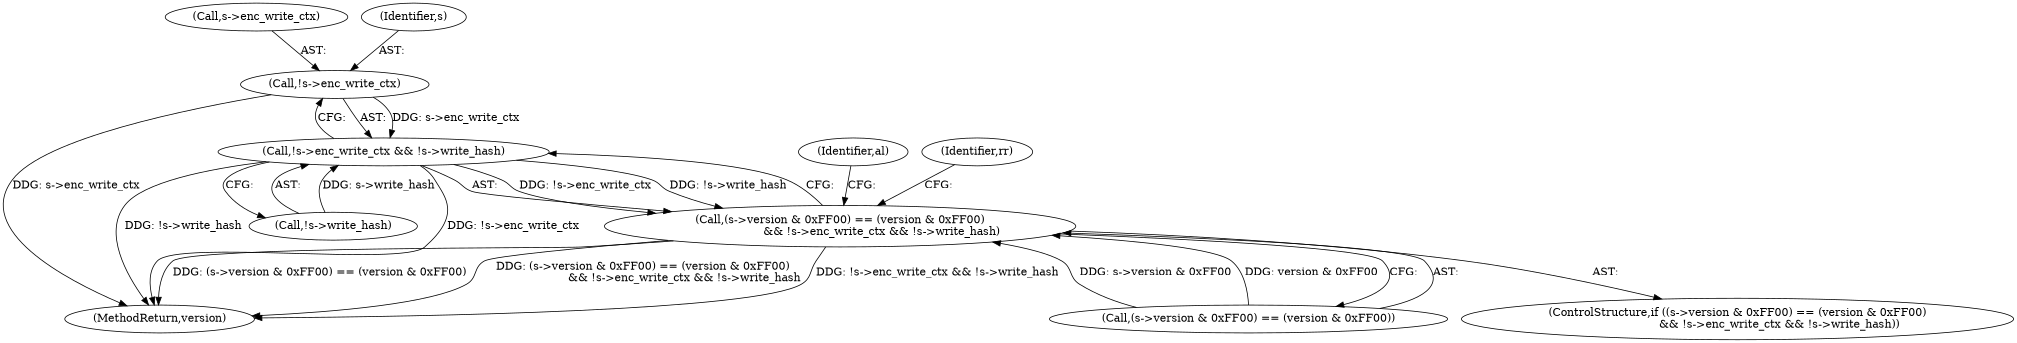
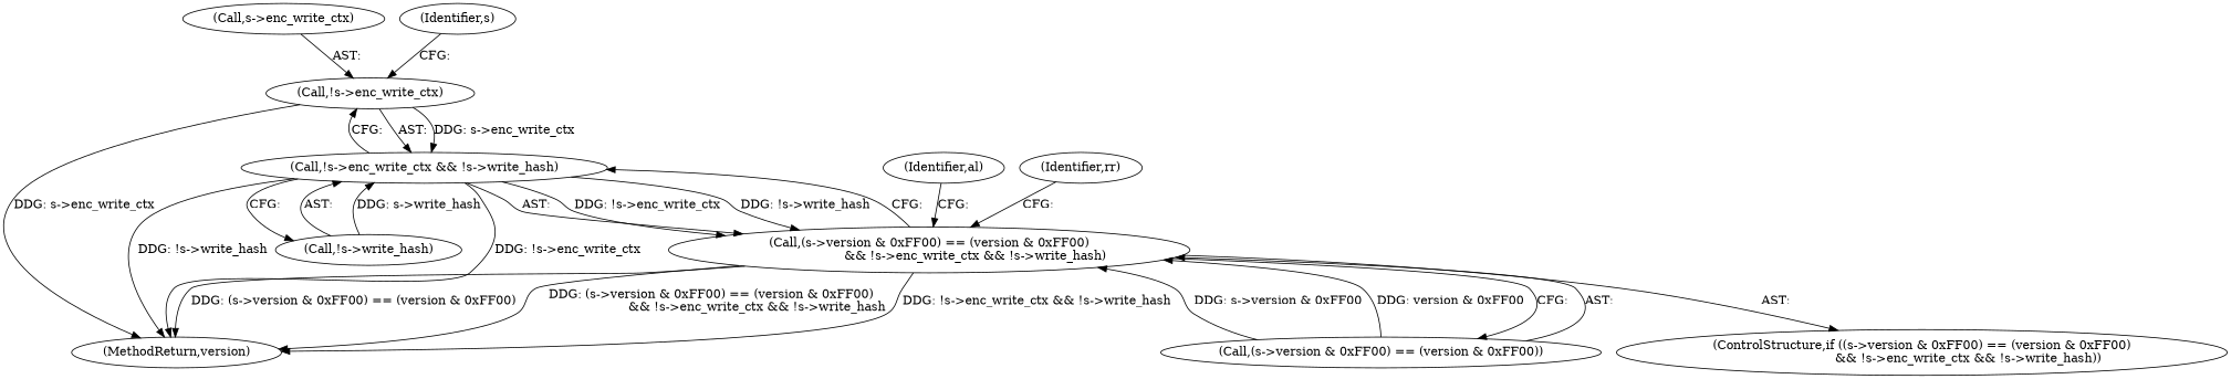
  digraph {
    n1 [label="(Call,!s->enc_write_ctx)"]
    n2 [label="(Call,!s->enc_write_ctx && !s->write_hash)"]
    n3 [label="(MethodReturn,version)"]
    n4 [label="(Call,(s->version & 0xFF00) == (version & 0xFF00)\n                        && !s->enc_write_ctx && !s->write_hash)"]
    n5 [label="(Call,!s->write_hash)"]
    n6 [label="(Call,s->enc_write_ctx)"]
    n7 [label="(ControlStructure,if ((s->version & 0xFF00) == (version & 0xFF00)\n                        && !s->enc_write_ctx && !s->write_hash))"]
    n8 [label="(Call,(s->version & 0xFF00) == (version & 0xFF00))"]
    n9 [label="(Identifier,al)"]
    n10 [label="(Identifier,rr)"]
    n11 [label="(Identifier,s)"]
    n1 -> n2 [label="AST: "]
    n1 -> n2 [label="DDG: s->enc_write_ctx"]
    n1 -> n3 [label="DDG: s->enc_write_ctx"]
    n2 -> n1 [label="CFG: "]
    n2 -> n3 [label="DDG: !s->write_hash"]
    n2 -> n3 [label="DDG: !s->enc_write_ctx"]
    n2 -> n4 [label="AST: "]
    n2 -> n4 [label="DDG: !s->enc_write_ctx"]
    n2 -> n4 [label="DDG: !s->write_hash"]
    n2 -> n5 [label="CFG: "]
    n4 -> n2 [label="CFG: "]
    n4 -> n3 [label="DDG: (s->version & 0xFF00) == (version & 0xFF00)"]
    n4 -> n3 [label="DDG: (s->version & 0xFF00) == (version & 0xFF00)\n                        && !s->enc_write_ctx && !s->write_hash"]
    n4 -> n3 [label="DDG: !s->enc_write_ctx && !s->write_hash"]
    n4 -> n7 [label="AST: "]
    n4 -> n8 [label="CFG: "]
    n5 -> n2 [label="AST: "]
    n5 -> n2 [label="DDG: s->write_hash"]
    n6 -> n1 [label="AST: "]
    n8 -> n4 [label="AST: "]
    n8 -> n4 [label="DDG: s->version & 0xFF00"]
    n8 -> n4 [label="DDG: version & 0xFF00"]
    n9 -> n4 [label="CFG: "]
    n10 -> n4 [label="CFG: "]
-   n11 -> n1 [label="AST: "]
+   n11 -> n1 [label="CFG: "]
  }
